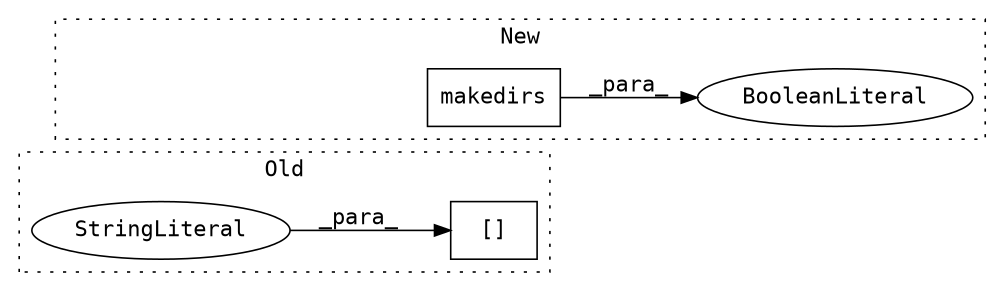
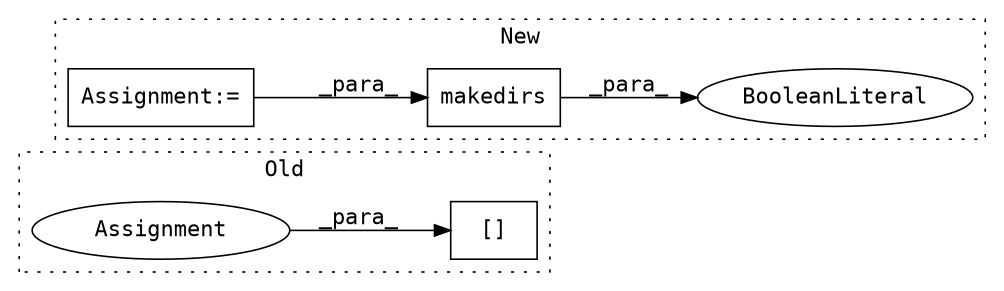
  digraph {
    fontname="DejaVu Sans Mono"
    rankdir=LR
    node [fontname="DejaVu Sans Mono" shape=box]
    edge [fontname="DejaVu Sans Mono"]
    n1 [a=2 l="5,1" label="[]" s="516,530"]
-   n2 [a=45 l=9 label=StringLiteral s=521 shape=ellipse]
+   n2 [a=45 l=9 label=Assignment s=521 shape=ellipse]
    n3 [a=32 l="9,1" label=makedirs s="343,372"]
    n4 [a=9 l=4 label=BooleanLiteral s=368 shape=ellipse]
+   n5 [a=7 l=1 label="Assignment:=" s=297]
    subgraph cluster_1 {
      label=Old
      style=dotted
      n1
      n2
    }
    subgraph cluster_2 {
      label=New
      style=dotted
      n3
      n4
+     n5
    }
    n2 -> n1 [label=_para_]
    n3 -> n4 [label=_para_]
+   n5 -> n3 [label=_para_]
  }
